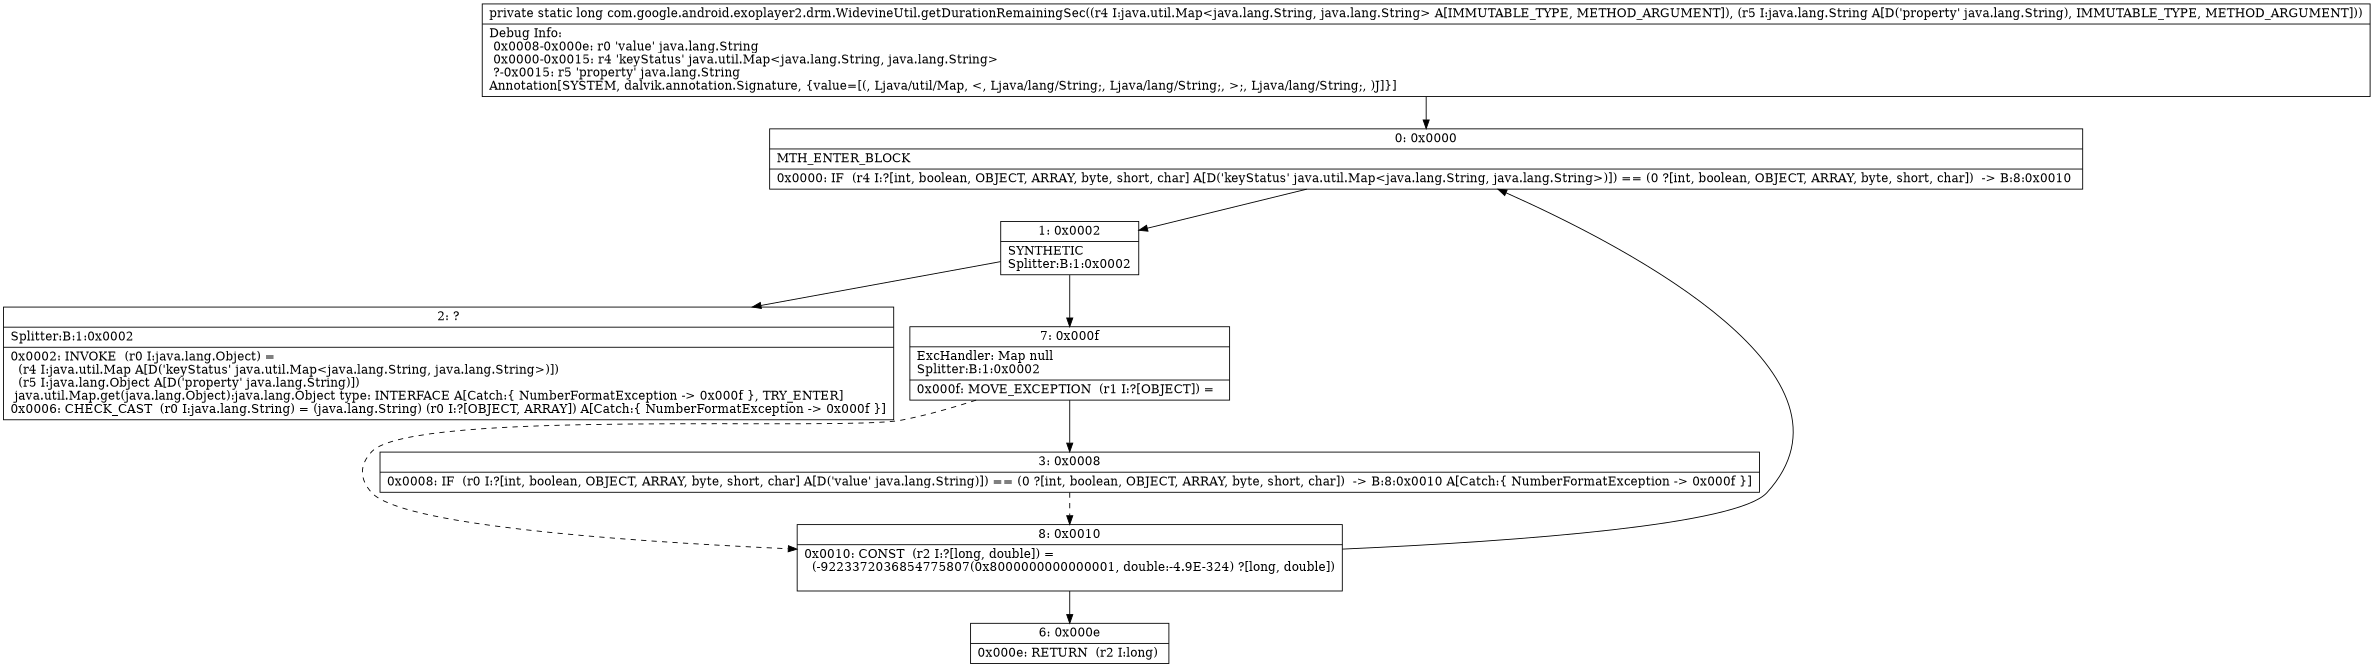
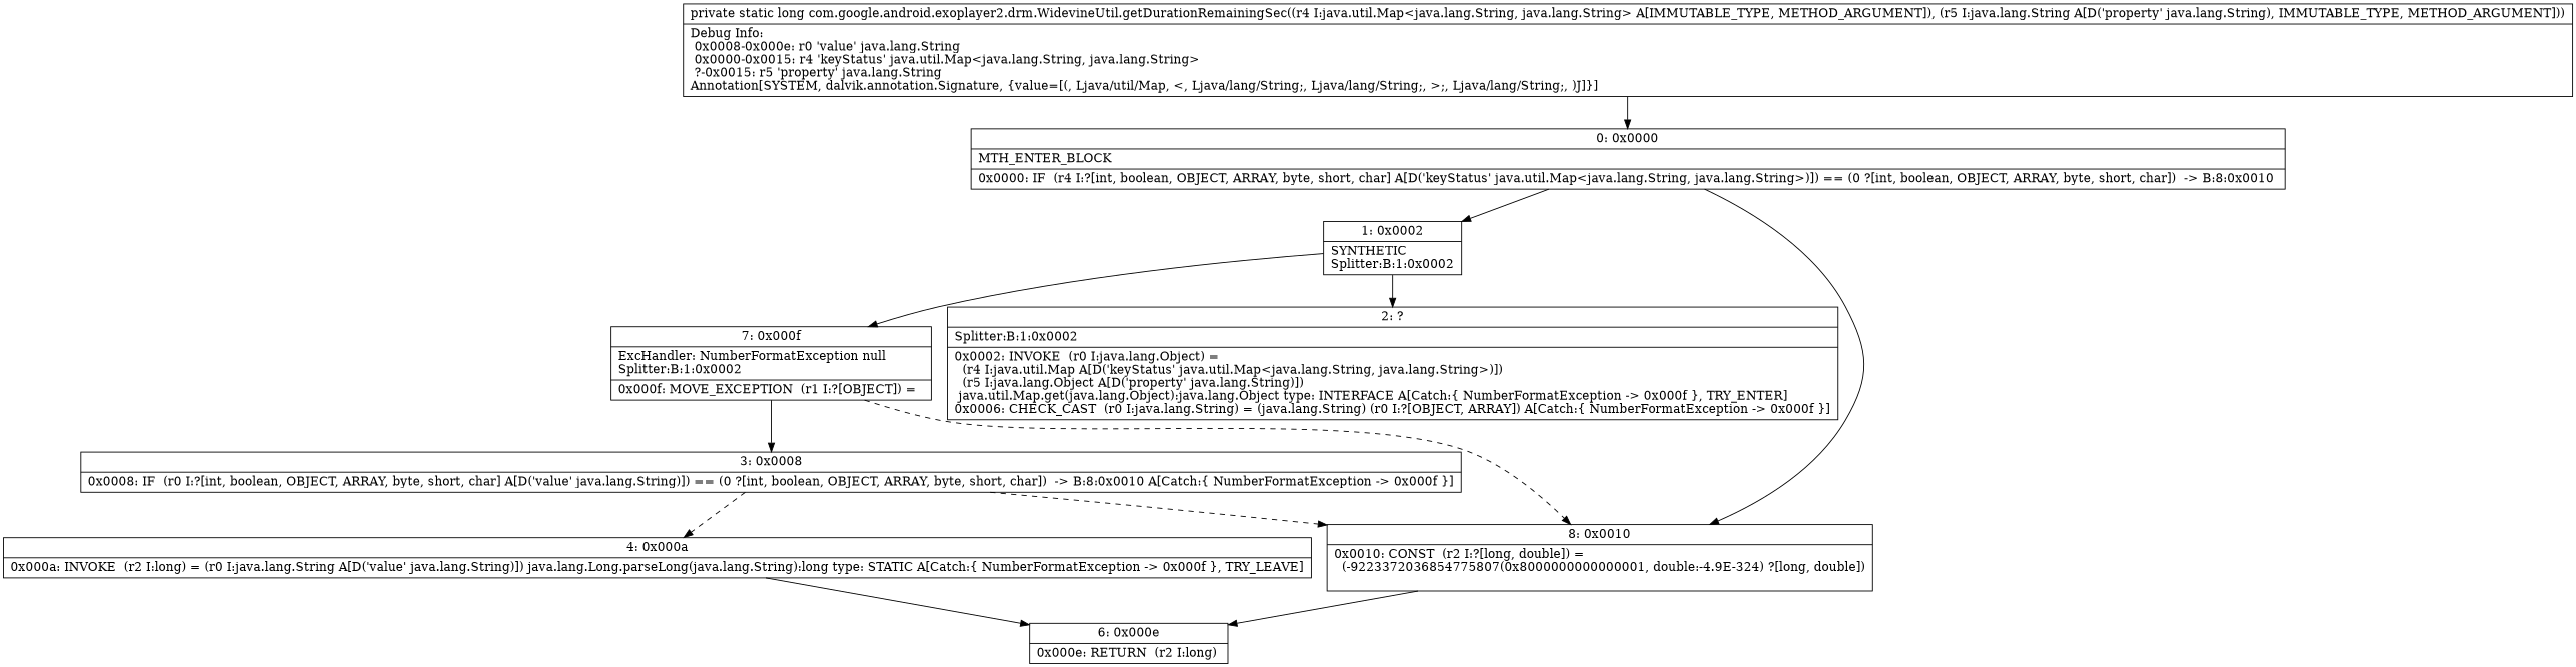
  digraph {
    node [shape=record]
    n1 [label="{0\:\ 0x0000|MTH_ENTER_BLOCK\l|0x0000: IF  (r4 I:?[int, boolean, OBJECT, ARRAY, byte, short, char] A[D('keyStatus' java.util.Map\<java.lang.String, java.lang.String\>)]) == (0 ?[int, boolean, OBJECT, ARRAY, byte, short, char])  \-\> B:8:0x0010 \l}"]
    n2 [label="{1\:\ 0x0002|SYNTHETIC\lSplitter:B:1:0x0002\l}"]
    n3 [label="{8\:\ 0x0010|0x0010: CONST  (r2 I:?[long, double]) = \l  (\-9223372036854775807(0x8000000000000001, double:\-4.9E\-324) ?[long, double])\l \l}"]
    n4 [label="{2\:\ ?|Splitter:B:1:0x0002\l|0x0002: INVOKE  (r0 I:java.lang.Object) = \l  (r4 I:java.util.Map A[D('keyStatus' java.util.Map\<java.lang.String, java.lang.String\>)])\l  (r5 I:java.lang.Object A[D('property' java.lang.String)])\l java.util.Map.get(java.lang.Object):java.lang.Object type: INTERFACE A[Catch:\{ NumberFormatException \-\> 0x000f \}, TRY_ENTER]\l0x0006: CHECK_CAST  (r0 I:java.lang.String) = (java.lang.String) (r0 I:?[OBJECT, ARRAY]) A[Catch:\{ NumberFormatException \-\> 0x000f \}]\l}"]
-   n5 [label="{7\:\ 0x000f|ExcHandler: Map null\lSplitter:B:1:0x0002\l|0x000f: MOVE_EXCEPTION  (r1 I:?[OBJECT]) =  \l}"]
+   n5 [label="{7\:\ 0x000f|ExcHandler: NumberFormatException null\lSplitter:B:1:0x0002\l|0x000f: MOVE_EXCEPTION  (r1 I:?[OBJECT]) =  \l}"]
    n6 [label="{6\:\ 0x000e|0x000e: RETURN  (r2 I:long) \l}"]
    n7 [label="{3\:\ 0x0008|0x0008: IF  (r0 I:?[int, boolean, OBJECT, ARRAY, byte, short, char] A[D('value' java.lang.String)]) == (0 ?[int, boolean, OBJECT, ARRAY, byte, short, char])  \-\> B:8:0x0010 A[Catch:\{ NumberFormatException \-\> 0x000f \}]\l}"]
+   n8 [label="{4\:\ 0x000a|0x000a: INVOKE  (r2 I:long) = (r0 I:java.lang.String A[D('value' java.lang.String)]) java.lang.Long.parseLong(java.lang.String):long type: STATIC A[Catch:\{ NumberFormatException \-\> 0x000f \}, TRY_LEAVE]\l}"]
    n9 [label="{private static long com.google.android.exoplayer2.drm.WidevineUtil.getDurationRemainingSec((r4 I:java.util.Map\<java.lang.String, java.lang.String\> A[IMMUTABLE_TYPE, METHOD_ARGUMENT]), (r5 I:java.lang.String A[D('property' java.lang.String), IMMUTABLE_TYPE, METHOD_ARGUMENT]))  | Debug Info:\l  0x0008\-0x000e: r0 'value' java.lang.String\l  0x0000\-0x0015: r4 'keyStatus' java.util.Map\<java.lang.String, java.lang.String\>\l  ?\-0x0015: r5 'property' java.lang.String\lAnnotation[SYSTEM, dalvik.annotation.Signature, \{value=[(, Ljava\/util\/Map, \<, Ljava\/lang\/String;, Ljava\/lang\/String;, \>;, Ljava\/lang\/String;, )J]\}]\l}"]
    n1 -> n2 [style=solid]
-   n3 -> n1
+   n1 -> n3
    n2 -> n4
    n2 -> n5
    n3 -> n6
    n5 -> n3 [style=dashed]
    n5 -> n7
    n7 -> n3 [style=dashed]
+   n7 -> n8 [style=dashed]
+   n8 -> n6
    n9 -> n1
  }
